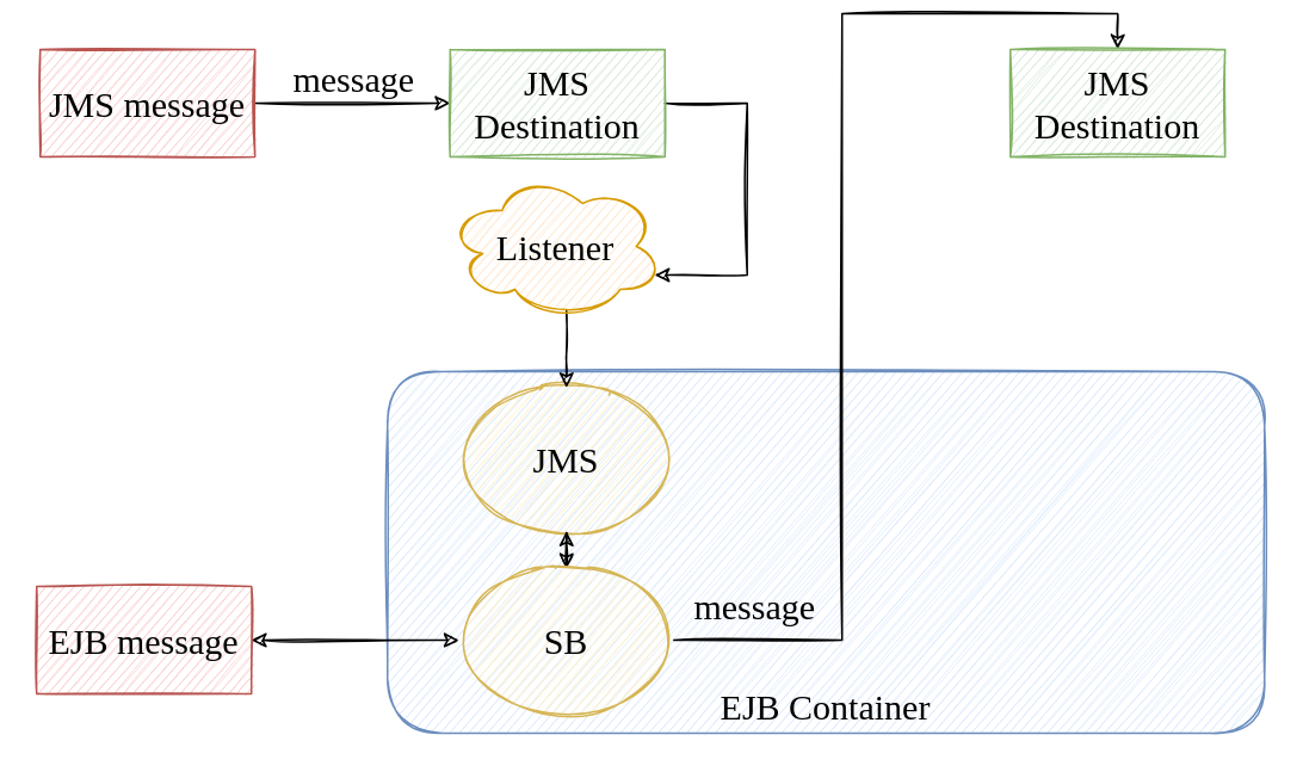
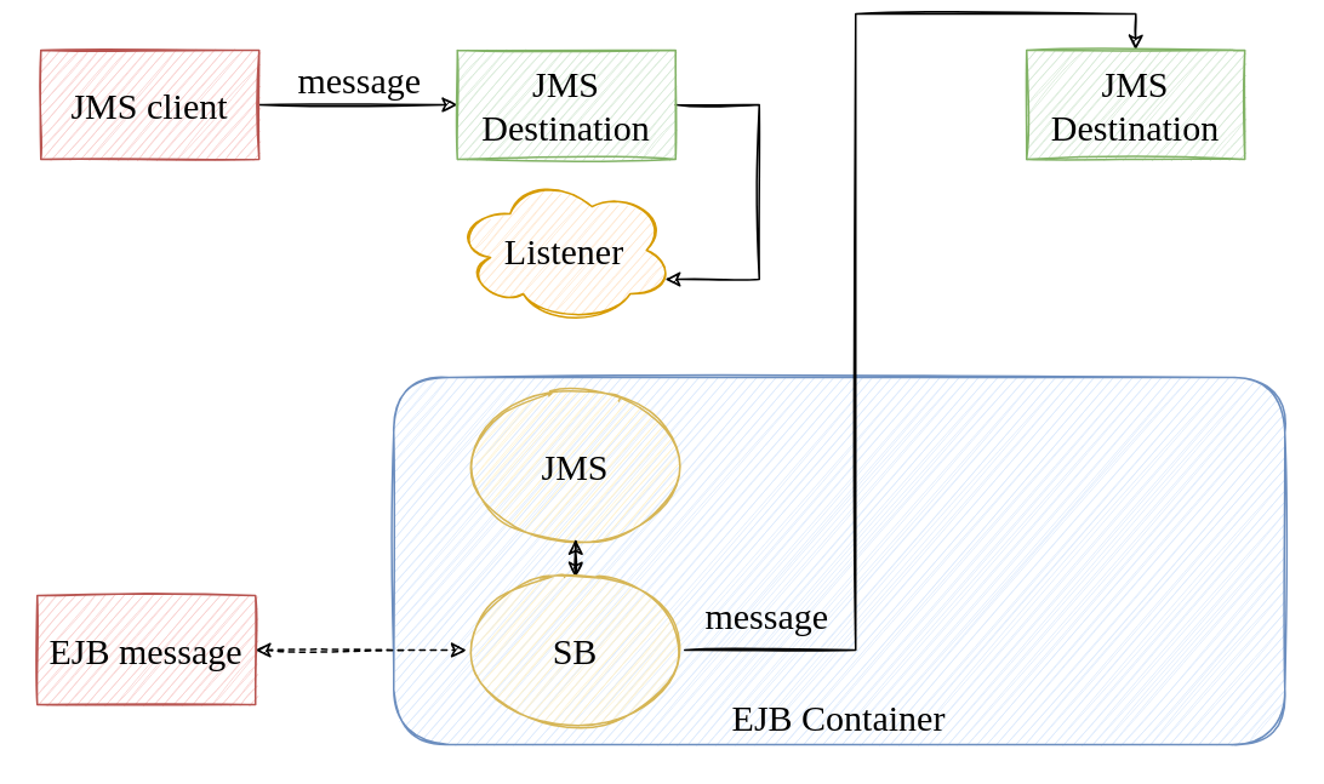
  <mxCell id="0" />
  <mxCell id="1" parent="0" />
  <mxCell id="2" value="EJB Container" style="rounded=1;whiteSpace=wrap;html=1;sketch=1;hachureGap=4;fontFamily=Architects Daughter;fontSource=https%3A%2F%2Ffonts.googleapis.com%2Fcss%3Ffamily%3DArchitects%2BDaughter;fontSize=20;verticalAlign=bottom;fillColor=#dae8fc;strokeColor=#6c8ebf;" parent="1" vertex="1"><mxGeometry x="216" y="200" width="490" height="202" as="geometry" /></mxCell>
  <mxCell id="3" value="JMS" style="ellipse;whiteSpace=wrap;html=1;sketch=1;fontFamily=Architects Daughter;fontSource=https%3A%2F%2Ffonts.googleapis.com%2Fcss%3Ffamily%3DArchitects%2BDaughter;fontSize=20;fillColor=#fff2cc;strokeColor=#d6b656;" vertex="1" parent="1"><mxGeometry x="256" y="209" width="120" height="80" as="geometry" /></mxCell>
  <mxCell id="4" value="message" style="edgeStyle=orthogonalEdgeStyle;rounded=0;sketch=1;orthogonalLoop=1;jettySize=auto;html=1;entryX=0;entryY=0.5;entryDx=0;entryDy=0;fontFamily=Architects Daughter;fontSource=https%3A%2F%2Ffonts.googleapis.com%2Fcss%3Ffamily%3DArchitects%2BDaughter;fontSize=20;startArrow=none;startFill=0;endArrow=classic;endFill=1;labelBackgroundColor=none;" edge="1" parent="1" source="5" target="12"><mxGeometry x="0.009" y="14" relative="1" as="geometry"><mxPoint as="offset" /></mxGeometry></mxCell>
- <mxCell id="5" value="JMS message" style="rounded=0;whiteSpace=wrap;html=1;sketch=1;fontFamily=Architects Daughter;fontSource=https%3A%2F%2Ffonts.googleapis.com%2Fcss%3Ffamily%3DArchitects%2BDaughter;fontSize=20;fillColor=#f8cecc;strokeColor=#b85450;" vertex="1" parent="1"><mxGeometry x="22" y="20" width="120" height="60" as="geometry" /></mxCell>
- <mxCell id="6" style="edgeStyle=orthogonalEdgeStyle;rounded=0;sketch=1;orthogonalLoop=1;jettySize=auto;html=1;fontFamily=Architects Daughter;fontSource=https%3A%2F%2Ffonts.googleapis.com%2Fcss%3Ffamily%3DArchitects%2BDaughter;fontSize=20;startArrow=classic;startFill=1;endArrow=classic;endFill=1;" edge="1" parent="1" source="7" target="10"><mxGeometry relative="1" as="geometry" /></mxCell>
+ <mxCell id="5" value="JMS client" style="rounded=0;whiteSpace=wrap;html=1;sketch=1;fontFamily=Architects Daughter;fontSource=https%3A%2F%2Ffonts.googleapis.com%2Fcss%3Ffamily%3DArchitects%2BDaughter;fontSize=20;fillColor=#f8cecc;strokeColor=#b85450;" vertex="1" parent="1"><mxGeometry x="22" y="20" width="120" height="60" as="geometry" /></mxCell>
+ <mxCell id="6" style="edgeStyle=orthogonalEdgeStyle;rounded=0;sketch=1;orthogonalLoop=1;jettySize=auto;html=1;fontFamily=Architects Daughter;fontSource=https%3A%2F%2Ffonts.googleapis.com%2Fcss%3Ffamily%3DArchitects%2BDaughter;fontSize=20;startArrow=classic;startFill=1;endArrow=classic;endFill=1;dashed=1;" edge="1" parent="1" source="7" target="10"><mxGeometry relative="1" as="geometry" /></mxCell>
  <mxCell id="7" value="EJB message" style="rounded=0;whiteSpace=wrap;html=1;sketch=1;fontFamily=Architects Daughter;fontSource=https%3A%2F%2Ffonts.googleapis.com%2Fcss%3Ffamily%3DArchitects%2BDaughter;fontSize=20;fillColor=#f8cecc;strokeColor=#b85450;" vertex="1" parent="1"><mxGeometry x="20" y="320" width="120" height="60" as="geometry" /></mxCell>
  <mxCell id="8" style="edgeStyle=orthogonalEdgeStyle;rounded=0;sketch=1;orthogonalLoop=1;jettySize=auto;html=1;fontFamily=Architects Daughter;fontSource=https%3A%2F%2Ffonts.googleapis.com%2Fcss%3Ffamily%3DArchitects%2BDaughter;fontSize=20;startArrow=classic;startFill=1;endArrow=classic;endFill=1;" edge="1" parent="1" source="10" target="3"><mxGeometry relative="1" as="geometry" /></mxCell>
  <mxCell id="9" value="message" style="edgeStyle=orthogonalEdgeStyle;rounded=0;sketch=1;orthogonalLoop=1;jettySize=auto;html=1;entryX=0.5;entryY=0;entryDx=0;entryDy=0;fontFamily=Architects Daughter;fontSource=https%3A%2F%2Ffonts.googleapis.com%2Fcss%3Ffamily%3DArchitects%2BDaughter;fontSize=20;startArrow=none;startFill=0;endArrow=classic;endFill=1;labelBackgroundColor=none;" edge="1" parent="1" source="10" target="13"><mxGeometry x="-0.854" y="19" relative="1" as="geometry"><mxPoint as="offset" /></mxGeometry></mxCell>
  <mxCell id="10" value="SB" style="ellipse;whiteSpace=wrap;html=1;sketch=1;fontFamily=Architects Daughter;fontSource=https%3A%2F%2Ffonts.googleapis.com%2Fcss%3Ffamily%3DArchitects%2BDaughter;fontSize=20;fillColor=#fff2cc;strokeColor=#d6b656;" vertex="1" parent="1"><mxGeometry x="256" y="310" width="120" height="80" as="geometry" /></mxCell>
  <mxCell id="11" style="edgeStyle=orthogonalEdgeStyle;rounded=0;sketch=1;orthogonalLoop=1;jettySize=auto;html=1;entryX=0.96;entryY=0.7;entryDx=0;entryDy=0;entryPerimeter=0;fontFamily=Architects Daughter;fontSource=https%3A%2F%2Ffonts.googleapis.com%2Fcss%3Ffamily%3DArchitects%2BDaughter;fontSize=20;startArrow=none;startFill=0;endArrow=classic;endFill=1;" edge="1" parent="1" source="12" target="15"><mxGeometry relative="1" as="geometry"><Array as="points"><mxPoint x="417" y="50" /><mxPoint x="417" y="146" /></Array></mxGeometry></mxCell>
  <mxCell id="12" value="&lt;div&gt;JMS&lt;/div&gt;&lt;div&gt;Destination&lt;br&gt;&lt;/div&gt;" style="rounded=0;whiteSpace=wrap;html=1;sketch=1;fontFamily=Architects Daughter;fontSource=https%3A%2F%2Ffonts.googleapis.com%2Fcss%3Ffamily%3DArchitects%2BDaughter;fontSize=20;fillColor=#d5e8d4;strokeColor=#82b366;" vertex="1" parent="1"><mxGeometry x="251" y="20" width="120" height="60" as="geometry" /></mxCell>
  <mxCell id="13" value="&lt;div&gt;JMS&lt;/div&gt;&lt;div&gt;Destination&lt;br&gt;&lt;/div&gt;" style="rounded=0;whiteSpace=wrap;html=1;sketch=1;fontFamily=Architects Daughter;fontSource=https%3A%2F%2Ffonts.googleapis.com%2Fcss%3Ffamily%3DArchitects%2BDaughter;fontSize=20;fillColor=#d5e8d4;strokeColor=#82b366;" vertex="1" parent="1"><mxGeometry x="564" y="20" width="120" height="60" as="geometry" /></mxCell>
- <mxCell id="14" style="edgeStyle=orthogonalEdgeStyle;rounded=0;sketch=1;orthogonalLoop=1;jettySize=auto;html=1;exitX=0.55;exitY=0.95;exitDx=0;exitDy=0;exitPerimeter=0;fontFamily=Architects Daughter;fontSource=https%3A%2F%2Ffonts.googleapis.com%2Fcss%3Ffamily%3DArchitects%2BDaughter;fontSize=20;startArrow=none;startFill=0;endArrow=classic;endFill=1;" edge="1" parent="1" source="15" target="3"><mxGeometry relative="1" as="geometry" /></mxCell>
  <mxCell id="15" value="Listener" style="ellipse;shape=cloud;whiteSpace=wrap;html=1;sketch=1;fontFamily=Architects Daughter;fontSource=https%3A%2F%2Ffonts.googleapis.com%2Fcss%3Ffamily%3DArchitects%2BDaughter;fontSize=20;fillColor=#ffe6cc;strokeColor=#d79b00;" vertex="1" parent="1"><mxGeometry x="250" y="90" width="120" height="80" as="geometry" /></mxCell>
